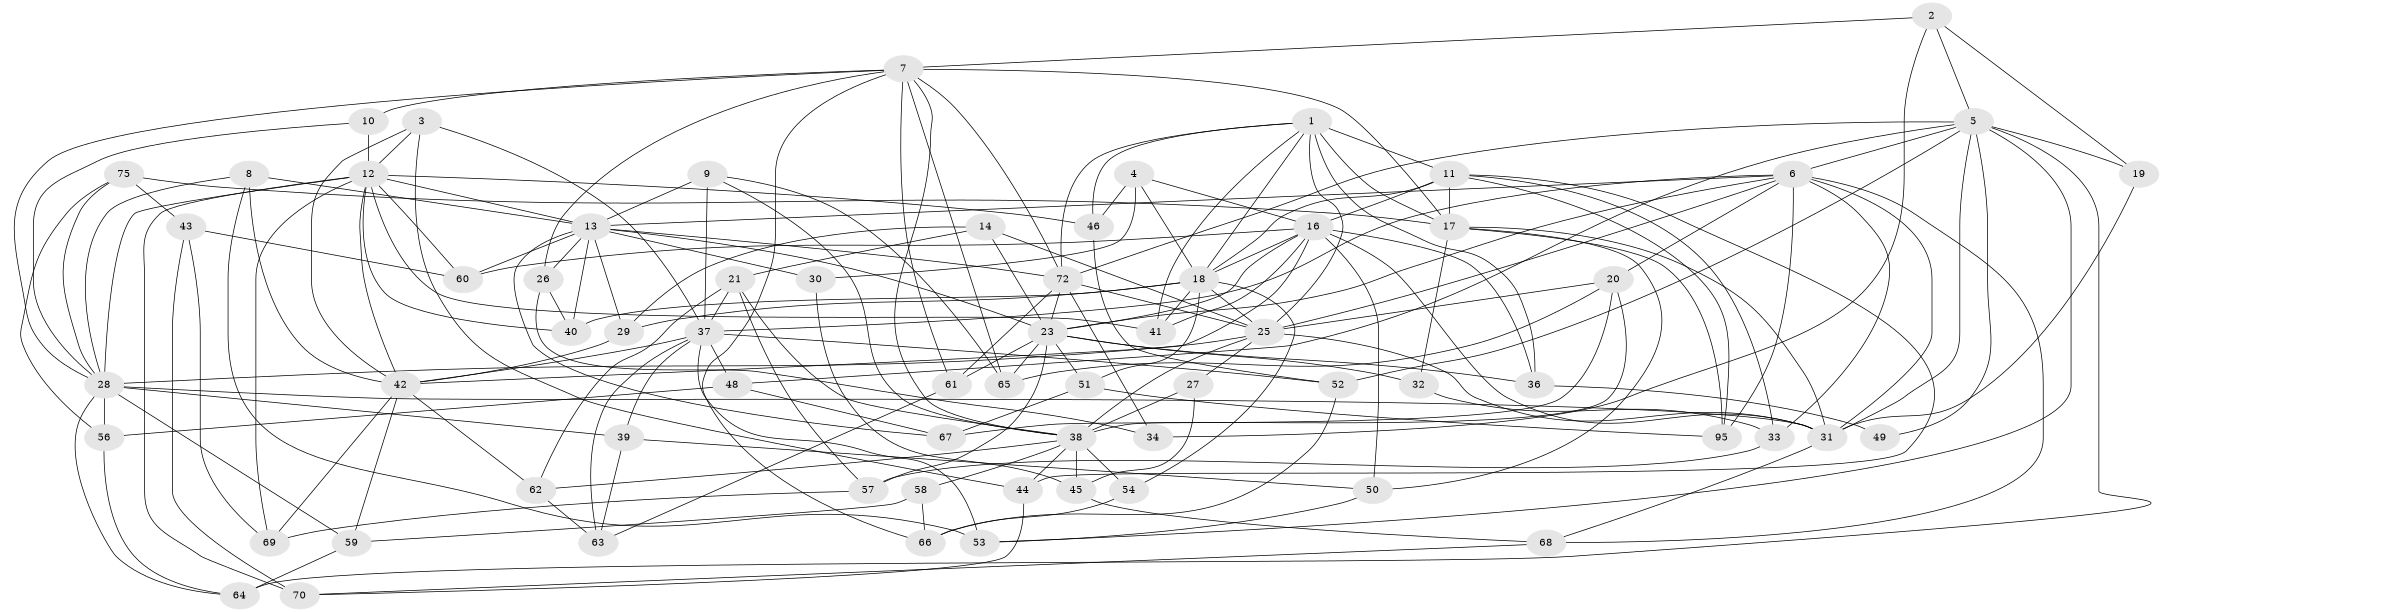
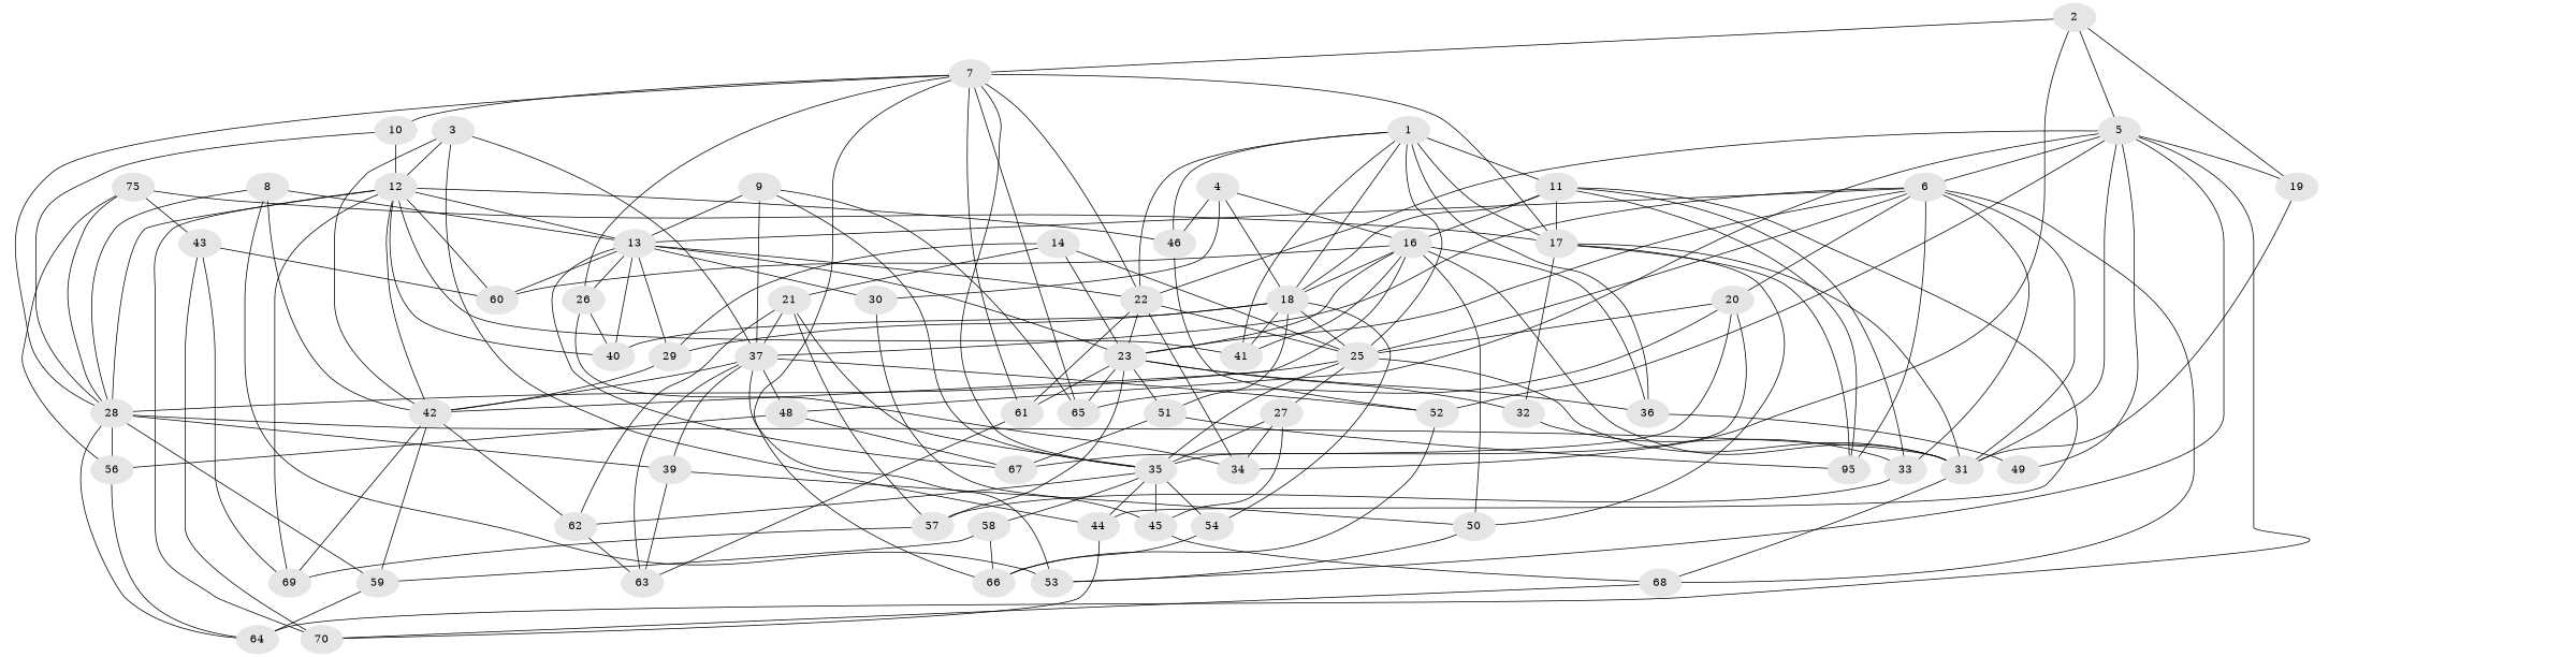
  graph {
    node [color=gray90 style=filled]
    edge [weight=1.0]
    1
    11
    17
    18
-   22 [label=72]
+   22
    25
    36
    41
    46
    44
    16
    33
    n13 [label=95]
    31
    50
    32
    40
    29
    51
    54
    34
    23
    61
    28
-   35 [label=38]
+   35
    27
    49
    52
    2
    5
    7
    19
    6
    48
    53
    64
    10
    26
    65
    66
    3
    12
    37
    42
    13
    60
    69
    70
    39
    63
    62
    59
    4
    30
    45
    20
    68
    67
    56
    57
    58
    8
    9
    14
    21
    n66 [label=75]
    43
    1 -- 11 [weight=3.0]
    1 -- 17 [weight=2.0]
    1 -- 18 [weight=2.0]
    1 -- 22
    1 -- 25
    1 -- 36
    1 -- 41
    1 -- 46
    11 -- 17 [weight=2.0]
    11 -- 18
    11 -- 44
    11 -- 16
    11 -- 33
    11 -- n13
    17 -- n13
    17 -- 31
    17 -- 50
    17 -- 32
    18 -- 25
    18 -- 41
    18 -- 40
    18 -- 29
    18 -- 51
    18 -- 54
    22 -- 25
    22 -- 34
    22 -- 23
    22 -- 61
    25 -- 31
    25 -- 28
    25 -- 35
    25 -- 27
    36 -- 49
    46 -- 52
    44 -- 70
    16 -- 18 [weight=2.0]
    16 -- 36
    16 -- 41
    16 -- 31
    16 -- 50
    16 -- 23
    16 -- 42 [weight=2.0]
    16 -- 60
    33 -- 57
    31 -- 68
    50 -- 53
    32 -- 33
    29 -- 42
    51 -- n13
    51 -- 67
    54 -- 66
    23 -- 36
    23 -- 32
    23 -- 51
    23 -- 61
    23 -- 65
    23 -- 57
    61 -- 63
    28 -- 31
    28 -- 64
    28 -- 39
    28 -- 59
    28 -- 56
    35 -- 44
    35 -- 54
    35 -- 62
    35 -- 45
    35 -- 58 [weight=2.0]
+   27 -- 34
    27 -- 35
    27 -- 45
    52 -- 66
    2 -- 34
    2 -- 5
    2 -- 7
    2 -- 19
    5 -- 22
    5 -- 31
    5 -- 49 [weight=2.0]
    5 -- 52
    5 -- 19 [weight=2.0]
    5 -- 6
    5 -- 48
    5 -- 53
    5 -- 64
    7 -- 17
    7 -- 22
    7 -- 61
    7 -- 28
    7 -- 35
    7 -- 10
    7 -- 26
    7 -- 65
    7 -- 66
    19 -- 31
    6 -- 25
    6 -- 33
    6 -- n13
    6 -- 31
    6 -- 23
    6 -- 37 [weight=2.0]
    6 -- 13
    6 -- 20 [weight=2.0]
    6 -- 68
    48 -- 67
    48 -- 56
    10 -- 28
    10 -- 12
    26 -- 40
    26 -- 34
    3 -- 44
    3 -- 12
    3 -- 37
    3 -- 42
    12 -- 41
    12 -- 46
    12 -- 40
    12 -- 28
    12 -- 42
    12 -- 13
    12 -- 60
    12 -- 69
    12 -- 70
    37 -- 52
    37 -- 48
    37 -- 53
    37 -- 42
    37 -- 39
    37 -- 63
    42 -- 69
    42 -- 62
    42 -- 59
    13 -- 22
    13 -- 40
    13 -- 29
    13 -- 23
    13 -- 26
    13 -- 60
    13 -- 30
    13 -- 67
    39 -- 50
    39 -- 63
    62 -- 63
    59 -- 64
    4 -- 18
    4 -- 46
    4 -- 16
    4 -- 30
    30 -- 45
    45 -- 68
    20 -- 25
    20 -- 35
    20 -- 65
    20 -- 67
    68 -- 70
    56 -- 64
    57 -- 69
    58 -- 66
    58 -- 59
    8 -- 28
    8 -- 53
    8 -- 42
    8 -- 13
    9 -- 35
    9 -- 65
    9 -- 37
    9 -- 13
    14 -- 25
    14 -- 29
    14 -- 23
    14 -- 21
    21 -- 35
    21 -- 37 [weight=2.0]
    21 -- 62
    21 -- 57
    n66 -- 17
    n66 -- 28
    n66 -- 56
    n66 -- 43
    43 -- 60
    43 -- 69
    43 -- 70
  }
